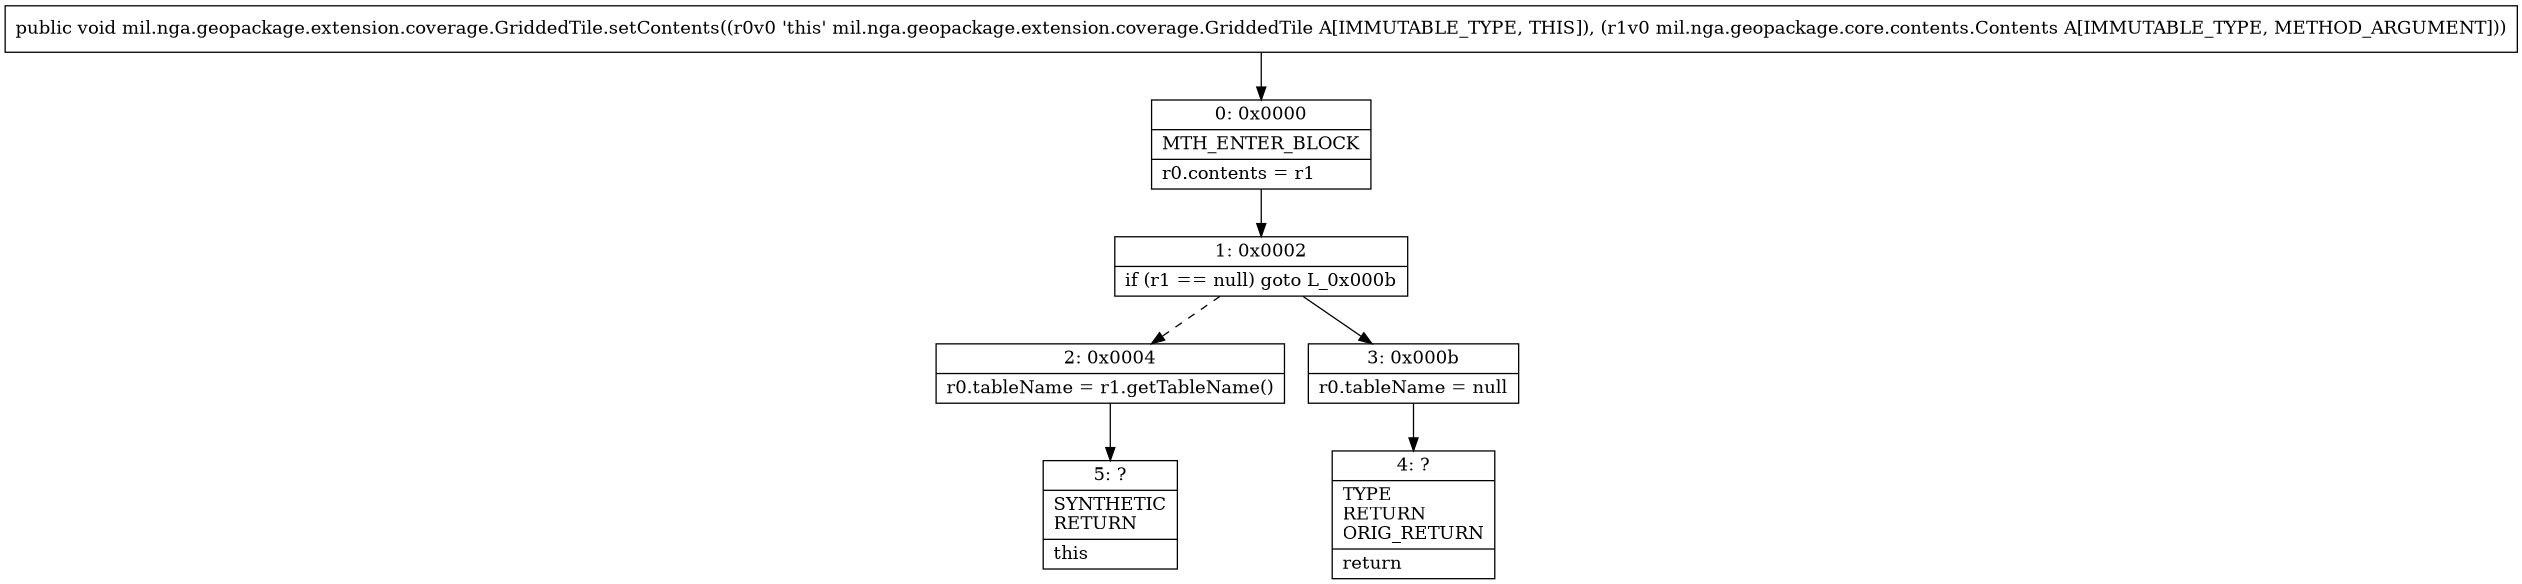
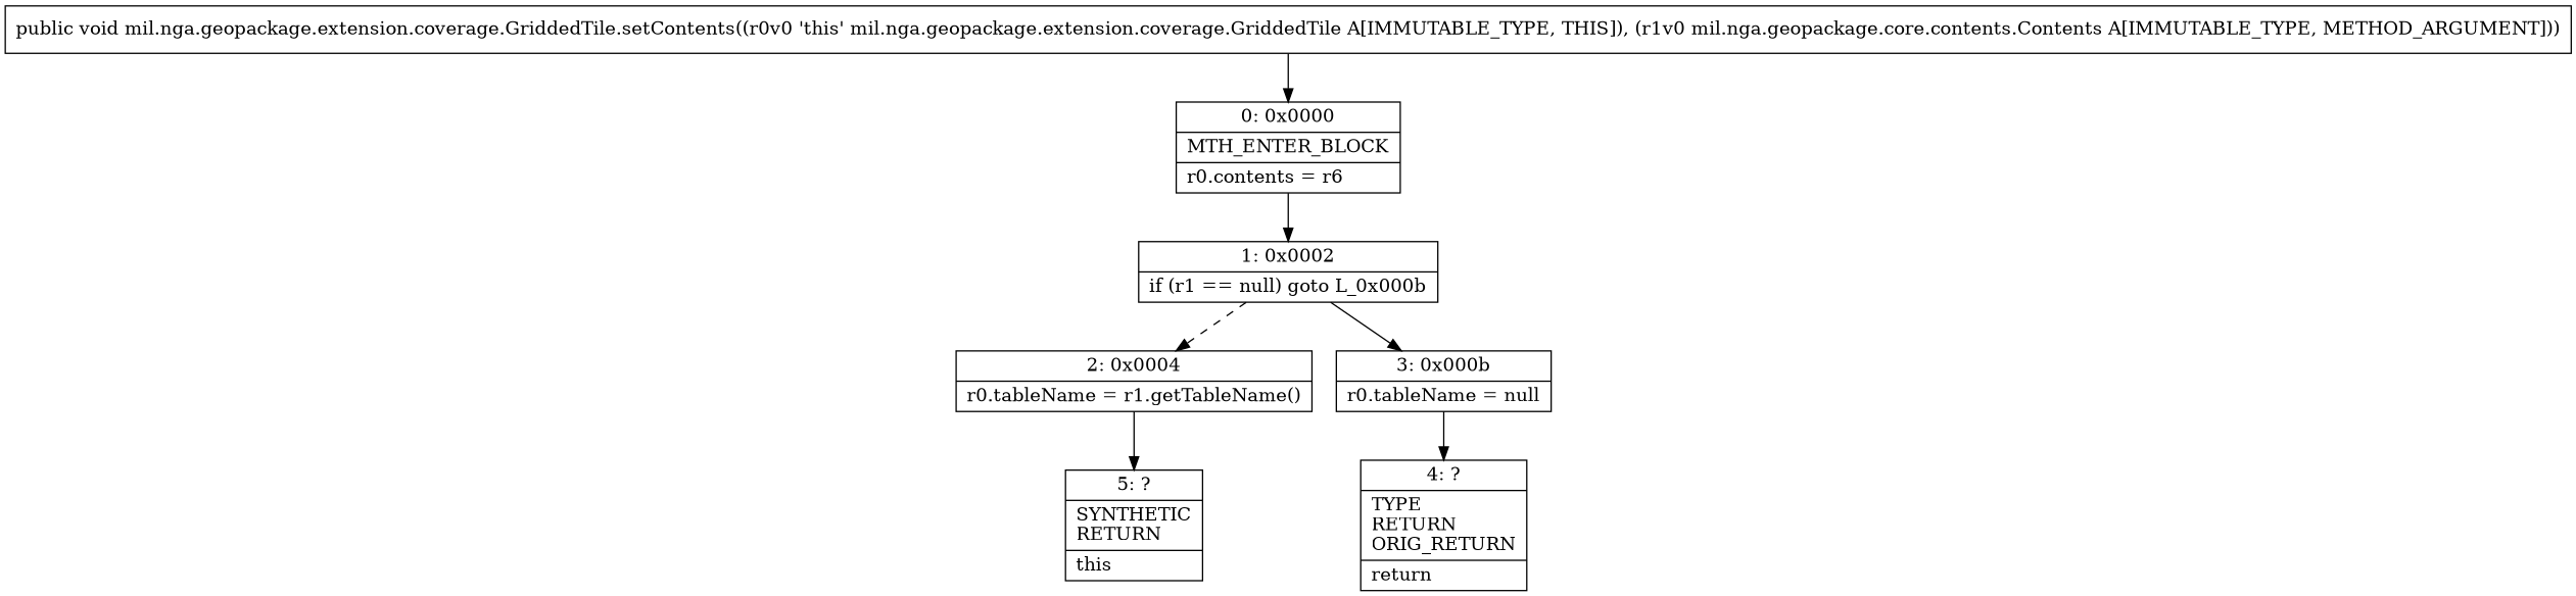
  digraph {
    node [shape=record]
-   n1 [label="{0\:\ 0x0000|MTH_ENTER_BLOCK\l|r0.contents = r1\l}"]
+   n1 [label="{0\:\ 0x0000|MTH_ENTER_BLOCK\l|r0.contents = r6\l}"]
    n2 [label="{1\:\ 0x0002|if (r1 == null) goto L_0x000b\l}"]
    n3 [label="{2\:\ 0x0004|r0.tableName = r1.getTableName()\l}"]
    n4 [label="{3\:\ 0x000b|r0.tableName = null\l}"]
    n5 [label="{5\:\ ?|SYNTHETIC\lRETURN\l|this\l}"]
    n6 [label="{4\:\ ?|TYPE\lRETURN\lORIG_RETURN\l|return\l}"]
    n7 [label="{public void mil.nga.geopackage.extension.coverage.GriddedTile.setContents((r0v0 'this' mil.nga.geopackage.extension.coverage.GriddedTile A[IMMUTABLE_TYPE, THIS]), (r1v0 mil.nga.geopackage.core.contents.Contents A[IMMUTABLE_TYPE, METHOD_ARGUMENT])) }"]
    n1 -> n2
    n2 -> n3 [style=dashed]
    n2 -> n4
    n3 -> n5
    n4 -> n6
    n7 -> n1
  }
